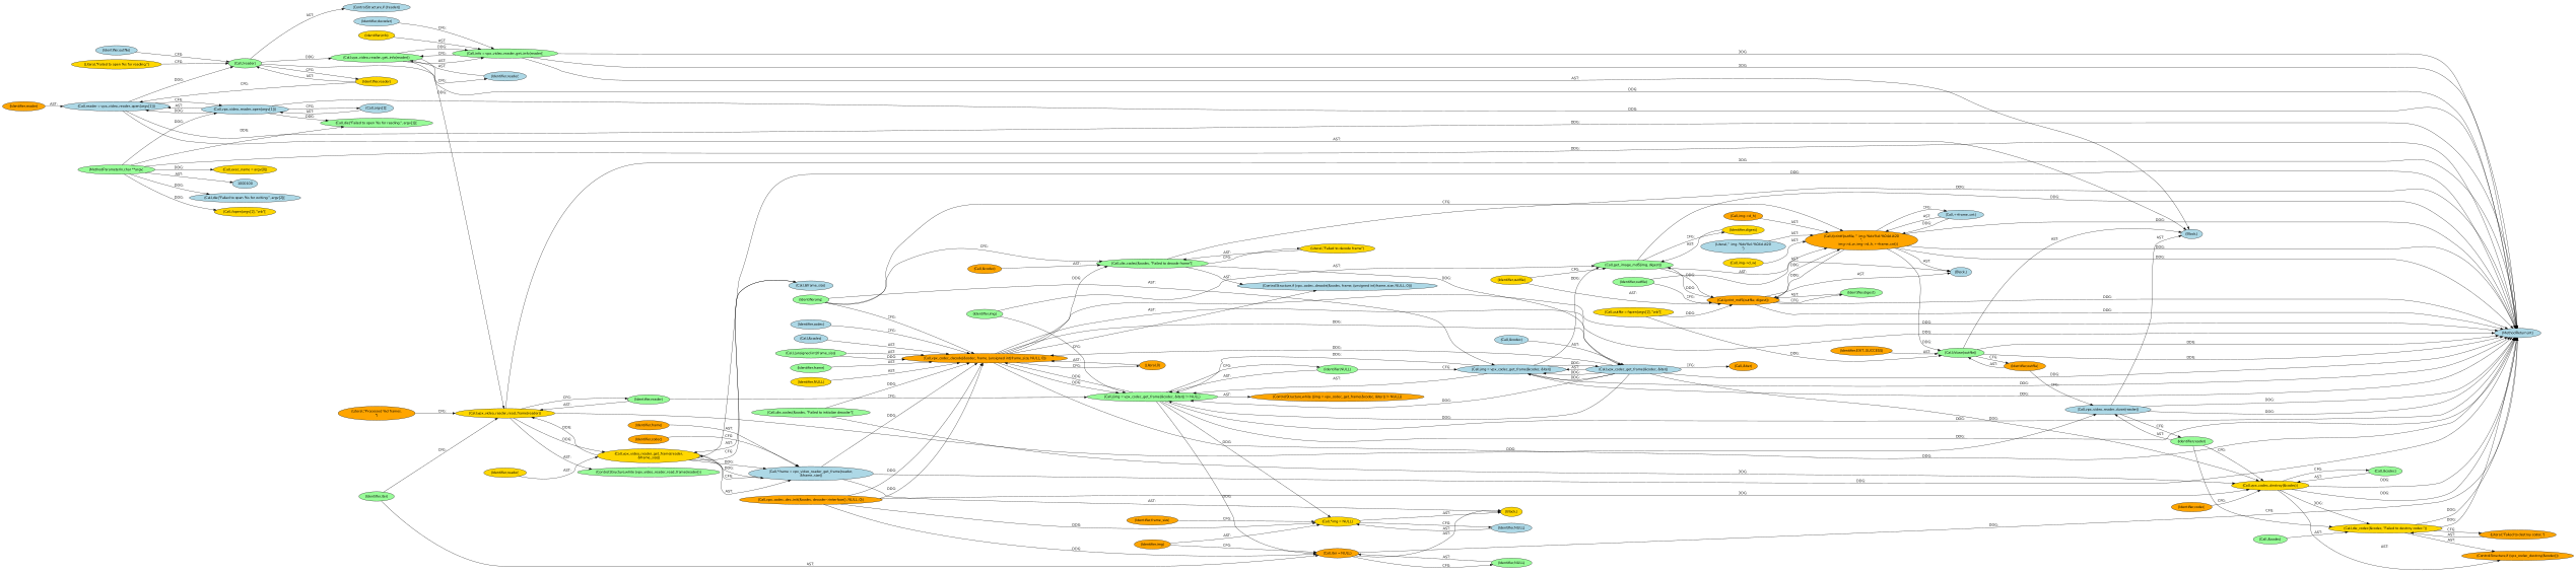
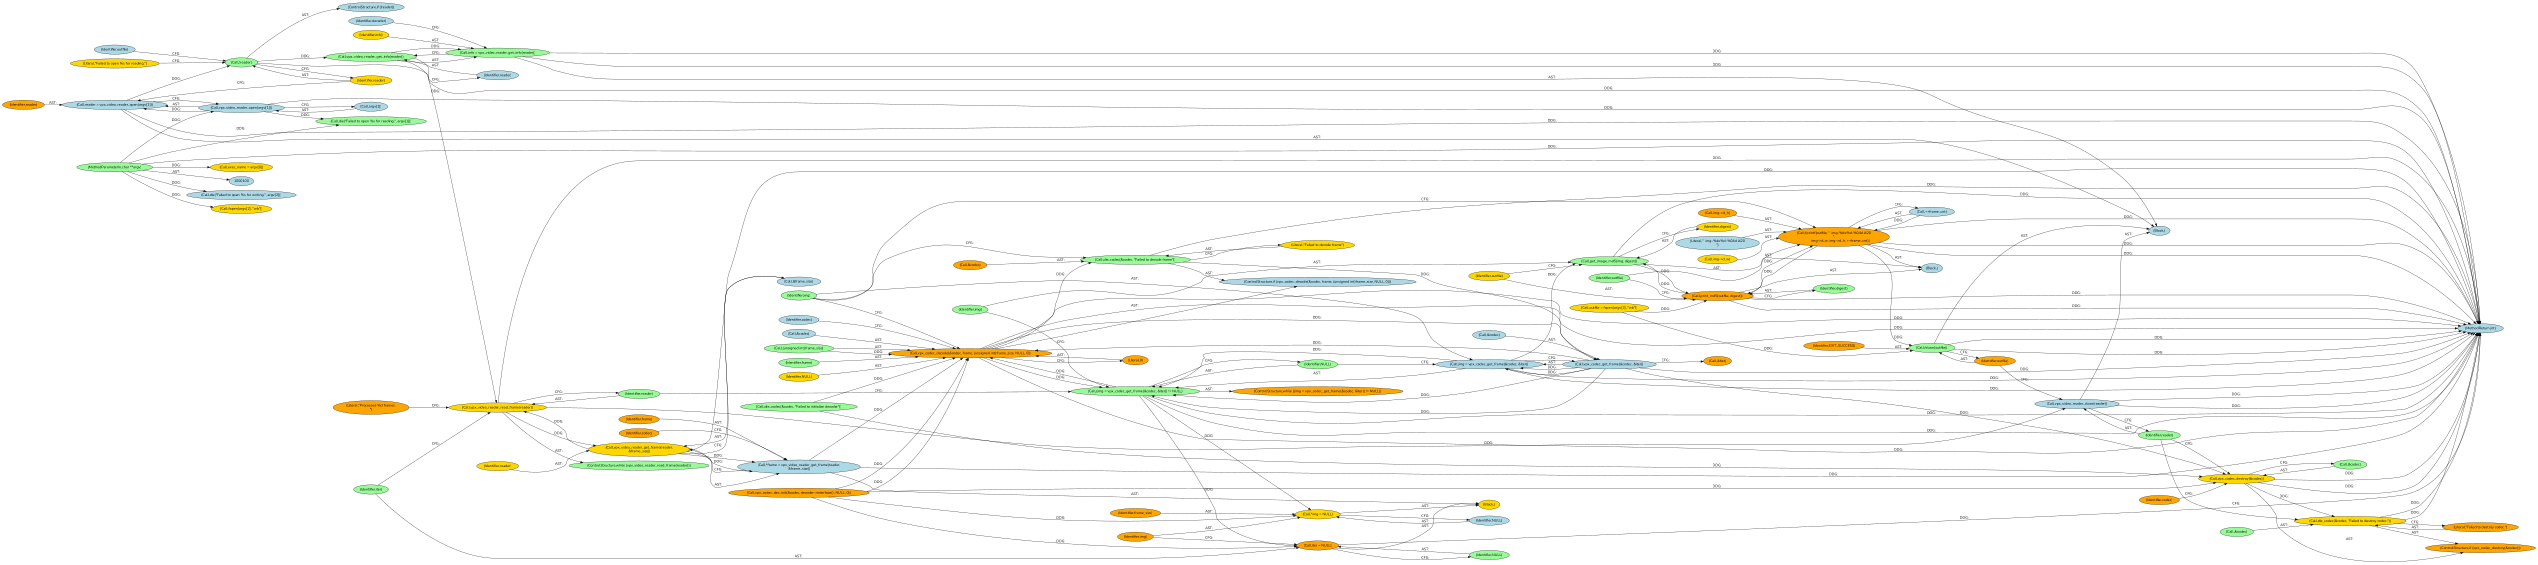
  digraph {
    fontname=Nunito
    rankdir=LR
    node [fillcolor=palegreen fontname=Nunito style=filled]
    edge [fontname=Nunito]
    n1 [label="(Call,vpx_video_reader_get_info(reader))"]
    n2 [label="(Call,info = vpx_video_reader_get_info(reader))"]
    n3 [fillcolor=gold label="(Call,vpx_video_reader_read_frame(reader))"]
    n4 [fillcolor=lightblue label="(Identifier,reader)"]
    n5 [fillcolor=lightblue label="(MethodReturn,int)"]
    n6 [fillcolor=lightblue label="(Block,)"]
    n7 [fillcolor=gold label="(Call,vpx_video_reader_get_frame(reader,\n &frame_size))"]
    n8 [fillcolor=lightblue label="(Call,vpx_video_reader_close(reader))"]
    n9 [label="(ControlStructure,while (vpx_video_reader_read_frame(reader)))"]
    n10 [label="(Identifier,reader)"]
    n11 [label="(Call,!reader)"]
    n12 [fillcolor=gold label="(Identifier,reader)"]
    n13 [fillcolor=lightblue label="(ControlStructure,if (!reader))"]
    n14 [fillcolor=lightblue label="(Call,reader = vpx_video_reader_open(argv[1]))"]
    n15 [fillcolor=lightblue label="(Call,vpx_video_reader_open(argv[1]))"]
    n16 [fillcolor=lightblue label="(Call,argv[1])"]
    n17 [label="(Call,die(\"Failed to open %s for reading.\", argv[1]))"]
    n18 [label="(MethodParameterIn,char **argv)"]
    n19 [fillcolor=lightblue label="(Call,die(\"Failed to open %s for writing.\", argv[2]))"]
    n20 [fillcolor=gold label="(Call,fopen(argv[2], \"wb\"))"]
    n21 [fillcolor=gold label="(Call,exec_name = argv[0])"]
    1000100 [fillcolor=lightblue]
    n23 [fillcolor=lightblue label="(Call,*frame = vpx_video_reader_get_frame(reader,\n &frame_size))"]
    n24 [fillcolor=lightblue label="(Call,&frame_size)"]
    n25 [label="(Identifier,reader)"]
    n26 [label="(Call,(img = vpx_codec_get_frame(&codec, &iter)) != NULL)"]
    n27 [fillcolor=orange label="(Call,vpx_codec_decode(&codec, frame, (unsigned int)frame_size, NULL, 0))"]
    n28 [fillcolor=gold label="(Block,)"]
    n29 [label="(Call,die_codec(&codec, \"Failed to decode frame\"))"]
    n30 [fillcolor=lightblue label="(Call,vpx_codec_get_frame(&codec, &iter))"]
    n31 [fillcolor=orange label="(Literal,0)"]
    n32 [fillcolor=lightblue label="(ControlStructure,if (vpx_codec_decode(&codec, frame, (unsigned int)frame_size, NULL, 0)))"]
    n33 [fillcolor=gold label="(Literal,\"Failed to decode frame\")"]
    n34 [fillcolor=lightblue label="(Call,img = vpx_codec_get_frame(&codec, &iter))"]
    n35 [fillcolor=gold label="(Call,vpx_codec_destroy(&codec))"]
    n36 [fillcolor=orange label="(Call,&iter)"]
    n37 [fillcolor=orange label="(Call,iter = NULL)"]
    n38 [fillcolor=gold label="(Call,*img = NULL)"]
    n39 [label="(Identifier,NULL)"]
    n40 [fillcolor=orange label="(ControlStructure,while ((img = vpx_codec_get_frame(&codec, &iter)) != NULL))"]
    n41 [label="(Call,get_image_md5(img, digest))"]
    n42 [fillcolor=gold label="(Call,die_codec(&codec, \"Failed to destroy codec.\"))"]
    n43 [label="(Call,&codec)"]
    n44 [fillcolor=orange label="(ControlStructure,if (vpx_codec_destroy(&codec)))"]
    n45 [label="(Identifier,NULL)"]
    n46 [fillcolor=lightblue label="(Identifier,NULL)"]
    n47 [fillcolor=orange label="(Call,print_md5(outfile, digest))"]
    n48 [fillcolor=lightblue label="(Block,)"]
    n49 [fillcolor=gold label="(Identifier,digest)"]
    n50 [fillcolor=orange label="(Call,fprintf(outfile, \"  img-%dx%d-%04d.i420\n\",\n              img->d_w, img->d_h, ++frame_cnt))"]
    n51 [label="(Identifier,digest)"]
    n52 [label="(Call,fclose(outfile))"]
    n53 [fillcolor=lightblue label="(Call,++frame_cnt)"]
    n54 [fillcolor=orange label="(Identifier,outfile)"]
    n55 [fillcolor=orange label="(Literal,\"Failed to destroy codec.\")"]
    n56 [fillcolor=orange label="(Identifier,img)"]
    n57 [fillcolor=orange label="(Identifier,reader)"]
    n58 [fillcolor=gold label="(Call,img->d_w)"]
    n59 [label="(Identifier,outfile)"]
    n60 [label="(Call,&codec)"]
    n61 [fillcolor=gold label="(Identifier,NULL)"]
    n62 [label="(Call,(unsigned int)frame_size)"]
    n63 [fillcolor=gold label="(Identifier,info)"]
    n64 [fillcolor=gold label="(Call,outfile = fopen(argv[2], \"wb\"))"]
    n65 [fillcolor=orange label="(Identifier,frame)"]
    n66 [fillcolor=orange label="(Literal,\"Processed %d frames.\n\")"]
    n67 [fillcolor=lightblue label="(Identifier,codec)"]
    n68 [fillcolor=orange label="(Call,&codec)"]
    n69 [fillcolor=lightblue label="(Identifier,outfile)"]
    n70 [fillcolor=lightblue label="(Identifier,decoder)"]
    n71 [label="(Call,die_codec(&codec, \"Failed to initialize decoder\"))"]
    n72 [label="(Identifier,iter)"]
    n73 [fillcolor=orange label="(Call,vpx_codec_dec_init(&codec, decoder->interface(), NULL, 0))"]
    n74 [fillcolor=orange label="(Identifier,codec)"]
    n75 [label="(Identifier,img)"]
    n76 [label="(Identifier,img)"]
    n77 [fillcolor=gold label="(Literal,\"Failed to open %s for reading.\")"]
    n78 [fillcolor=orange label="(Identifier,EXIT_SUCCESS)"]
    n79 [fillcolor=orange label="(Call,img->d_h)"]
    n80 [fillcolor=orange label="(Identifier,codec)"]
    n81 [fillcolor=gold label="(Identifier,outfile)"]
    n82 [fillcolor=lightblue label="(Literal,\"  img-%dx%d-%04d.i420\n\")"]
    n83 [fillcolor=lightblue label="(Call,&codec)"]
    n84 [fillcolor=gold label="(Identifier,reader)"]
    n85 [fillcolor=lightblue label="(Call,&codec)"]
    n86 [label="(Identifier,frame)"]
    n87 [fillcolor=orange label="(Identifier,frame_size)"]
    n1 -> n2 [label="AST: "]
    n1 -> n2 [label="DDG: "]
    n1 -> n3 [label="DDG: "]
    n1 -> n4 [label="CFG: "]
    n2 -> n1 [label="CFG: "]
    n2 -> n5 [label="DDG: "]
    n2 -> n5 [label="DDG: "]
    n2 -> n6 [label="AST: "]
    n3 -> n5 [label="DDG: "]
    n3 -> n7 [label="DDG: "]
    n3 -> n8 [label="DDG: "]
    n3 -> n9 [label="AST: "]
    n3 -> n10 [label="CFG: "]
    n4 -> n1 [label="AST: "]
    n7 -> n3 [label="DDG: "]
    n7 -> n5 [label="DDG: "]
    n7 -> n23 [label="AST: "]
    n7 -> n23 [label="DDG: "]
    n7 -> n23 [label="DDG: "]
    n7 -> n24 [label="CFG: "]
    n8 -> n5 [label="DDG: "]
    n8 -> n5 [label="DDG: "]
    n8 -> n6 [label="AST: "]
    n8 -> n25 [label="CFG: "]
    n10 -> n3 [label="AST: "]
    n10 -> n26 [label="CFG: "]
    n11 -> n1 [label="DDG: "]
    n11 -> n5 [label="DDG: "]
    n11 -> n12 [label="CFG: "]
    n11 -> n13 [label="AST: "]
    n12 -> n11 [label="AST: "]
    n12 -> n14 [label="CFG: "]
    n14 -> n5 [label="DDG: "]
    n14 -> n6 [label="AST: "]
    n14 -> n11 [label="DDG: "]
    n14 -> n15 [label="CFG: "]
    n15 -> n5 [label="DDG: "]
    n15 -> n14 [label="AST: "]
    n15 -> n14 [label="DDG: "]
    n15 -> n16 [label="CFG: "]
    n15 -> n17 [label="DDG: "]
    n16 -> n15 [label="AST: "]
    n18 -> n5 [label="DDG: "]
    n18 -> n15 [label="DDG: "]
    n18 -> n17 [label="DDG: "]
    n18 -> n19 [label="DDG: "]
    n18 -> n20 [label="DDG: "]
    n18 -> n21 [label="DDG: "]
    n18 -> 1000100 [label="AST: "]
    n23 -> n5 [label="DDG: "]
    n23 -> n7 [label="CFG: "]
    n23 -> n27 [label="DDG: "]
    n23 -> n28 [label="AST: "]
    n24 -> n7 [label="AST: "]
    n25 -> n8 [label="AST: "]
    n25 -> n35 [label="CFG: "]
    n25 -> n42 [label="CFG: "]
    n26 -> n5 [label="DDG: "]
    n26 -> n5 [label="DDG: "]
    n26 -> n27 [label="DDG: "]
    n26 -> n37 [label="DDG: "]
    n26 -> n38 [label="DDG: "]
    n26 -> n39 [label="CFG: "]
    n26 -> n40 [label="AST: "]
    n27 -> n5 [label="DDG: "]
    n27 -> n5 [label="DDG: "]
    n27 -> n5 [label="DDG: "]
    n27 -> n26 [label="DDG: "]
    n27 -> n29 [label="DDG: "]
    n27 -> n30 [label="DDG: "]
    n27 -> n31 [label="CFG: "]
    n27 -> n32 [label="AST: "]
    n29 -> n5 [label="DDG: "]
    n29 -> n30 [label="DDG: "]
    n29 -> n32 [label="AST: "]
    n29 -> n33 [label="CFG: "]
    n30 -> n5 [label="DDG: "]
    n30 -> n26 [label="DDG: "]
    n30 -> n26 [label="DDG: "]
    n30 -> n27 [label="DDG: "]
    n30 -> n34 [label="AST: "]
    n30 -> n34 [label="DDG: "]
    n30 -> n34 [label="DDG: "]
    n30 -> n35 [label="DDG: "]
    n30 -> n36 [label="CFG: "]
    n31 -> n27 [label="AST: "]
    n33 -> n29 [label="AST: "]
    n34 -> n5 [label="DDG: "]
    n34 -> n5 [label="DDG: "]
    n34 -> n26 [label="AST: "]
    n34 -> n26 [label="DDG: "]
-   n34 -> n30 [label="DDG: "]
+   n34 -> n30 [label="CFG: "]
    n34 -> n41 [label="DDG: "]
    n35 -> n5 [label="DDG: "]
    n35 -> n5 [label="DDG: "]
    n35 -> n42 [label="DDG: "]
    n35 -> n43 [label="CFG: "]
    n35 -> n44 [label="AST: "]
    n37 -> n5 [label="DDG: "]
    n37 -> n28 [label="AST: "]
    n37 -> n45 [label="CFG: "]
    n38 -> n28 [label="AST: "]
    n38 -> n46 [label="CFG: "]
    n39 -> n26 [label="AST: "]
    n39 -> n34 [label="CFG: "]
    n41 -> n5 [label="DDG: "]
    n41 -> n47 [label="DDG: "]
    n41 -> n48 [label="AST: "]
    n41 -> n49 [label="CFG: "]
    n42 -> n5 [label="DDG: "]
    n42 -> n5 [label="DDG: "]
    n42 -> n44 [label="AST: "]
    n42 -> n55 [label="CFG: "]
    n43 -> n35 [label="AST: "]
    n45 -> n37 [label="AST: "]
    n46 -> n38 [label="AST: "]
    n47 -> n5 [label="DDG: "]
    n47 -> n5 [label="DDG: "]
    n47 -> n41 [label="DDG: "]
    n47 -> n48 [label="AST: "]
    n47 -> n50 [label="DDG: "]
    n47 -> n51 [label="CFG: "]
    n49 -> n41 [label="AST: "]
    n50 -> n5 [label="DDG: "]
    n50 -> n5 [label="DDG: "]
    n50 -> n5 [label="DDG: "]
    n50 -> n47 [label="DDG: "]
    n50 -> n48 [label="AST: "]
    n50 -> n52 [label="DDG: "]
    n50 -> n53 [label="CFG: "]
    n51 -> n47 [label="AST: "]
    n52 -> n5 [label="DDG: "]
    n52 -> n5 [label="DDG: "]
    n52 -> n6 [label="AST: "]
    n52 -> n54 [label="CFG: "]
    n53 -> n50 [label="AST: "]
    n53 -> n50 [label="DDG: "]
    n54 -> n8 [label="CFG: "]
    n54 -> n52 [label="AST: "]
    n55 -> n42 [label="AST: "]
    n56 -> n37 [label="CFG: "]
    n56 -> n38 [label="AST: "]
    n57 -> n14 [label="AST: "]
    n58 -> n50 [label="AST: "]
    n59 -> n47 [label="CFG: "]
    n59 -> n50 [label="AST: "]
    n60 -> n42 [label="AST: "]
    n61 -> n27 [label="AST: "]
    n62 -> n27 [label="AST: "]
    n62 -> n27 [label="DDG: "]
    n63 -> n2 [label="AST: "]
    n64 -> n47 [label="DDG: "]
    n64 -> n52 [label="DDG: "]
    n65 -> n23 [label="AST: "]
    n66 -> n3 [label="CFG: "]
    n67 -> n27 [label="CFG: "]
    n68 -> n29 [label="AST: "]
    n69 -> n11 [label="CFG: "]
    n70 -> n2 [label="CFG: "]
    n71 -> n27 [label="DDG: "]
    n71 -> n35 [label="DDG: "]
    n72 -> n3 [label="CFG: "]
    n72 -> n37 [label="AST: "]
    n73 -> n27 [label="DDG: "]
    n73 -> n27 [label="DDG: "]
    n73 -> n35 [label="DDG: "]
    n73 -> n37 [label="DDG: "]
    n73 -> n38 [label="DDG: "]
    n74 -> n35 [label="CFG: "]
    n75 -> n27 [label="CFG: "]
    n75 -> n29 [label="CFG: "]
    n75 -> n34 [label="AST: "]
    n75 -> n50 [label="CFG: "]
    n76 -> n26 [label="CFG: "]
    n76 -> n41 [label="AST: "]
    n77 -> n11 [label="CFG: "]
    n78 -> n52 [label="AST: "]
    n79 -> n50 [label="AST: "]
    n80 -> n23 [label="CFG: "]
    n81 -> n41 [label="CFG: "]
    n81 -> n47 [label="AST: "]
    n82 -> n50 [label="AST: "]
    n83 -> n27 [label="AST: "]
    n84 -> n7 [label="AST: "]
    n85 -> n30 [label="AST: "]
    n86 -> n27 [label="AST: "]
-   n87 -> n38 [label="CFG: "]
+   n87 -> n38 [label="AST: "]
  }
